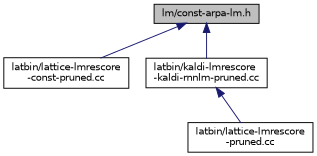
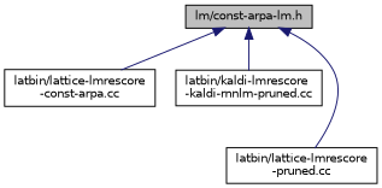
  digraph {
    node [color=black fillcolor=white fontname=Helvetica fontsize=10 shape=record style=filled]
    edge [color=midnightblue dir=back fontname=Helvetica fontsize=10 labelfontname=Helvetica labelfontsize=10 style=solid]
    n1 [fillcolor=grey75 fontcolor=black height=0.2 label="lm/const-arpa-lm.h" width=0.4]
-   n2 [height=0.2 label="latbin/lattice-lmrescore\l-const-pruned.cc" width=0.4]
+   n2 [height=0.2 label="latbin/lattice-lmrescore\l-const-arpa.cc" width=0.4]
    n3 [height=0.2 label="latbin/kaldi-lmrescore\l-kaldi-rnnlm-pruned.cc" width=0.4]
    n4 [height=0.2 label="latbin/lattice-lmrescore\l-pruned.cc" width=0.4]
    n1 -> n2
    n1 -> n3
-   n3 -> n4
+   n1 -> n4
  }
